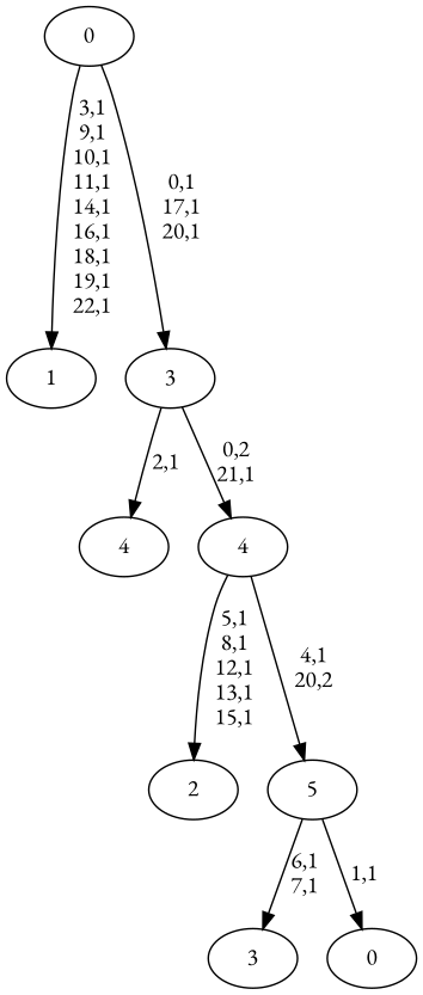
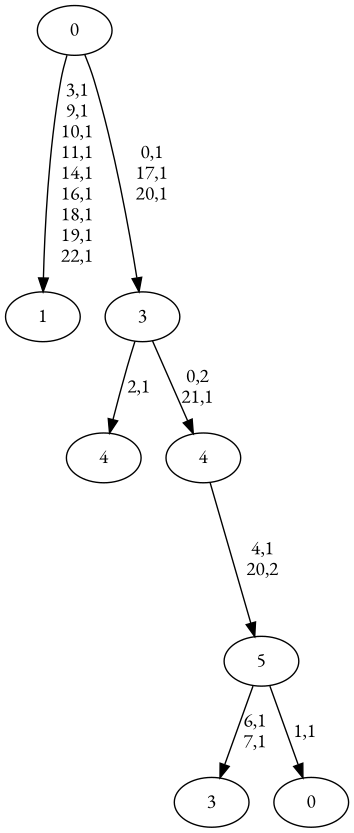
  digraph {
    fontname="EB Garamond"
    node [fontname="EB Garamond"]
    edge [fontname="EB Garamond"]
    n1 [label=4]
    n2 [label=3]
-   n3 [label=2]
    n4 [label=1]
    n5 [label=0]
    5
    4
    3
    0
    5 -> n2 [label="6,1\n7,1"]
    5 -> n5 [label="1,1"]
-   4 -> n3 [label="5,1\n8,1\n12,1\n13,1\n15,1"]
    4 -> 5 [label="4,1\n20,2"]
    3 -> n1 [label="2,1"]
    3 -> 4 [label="0,2\n21,1"]
    0 -> n4 [label="3,1\n9,1\n10,1\n11,1\n14,1\n16,1\n18,1\n19,1\n22,1"]
    0 -> 3 [label="0,1\n17,1\n20,1"]
  }
